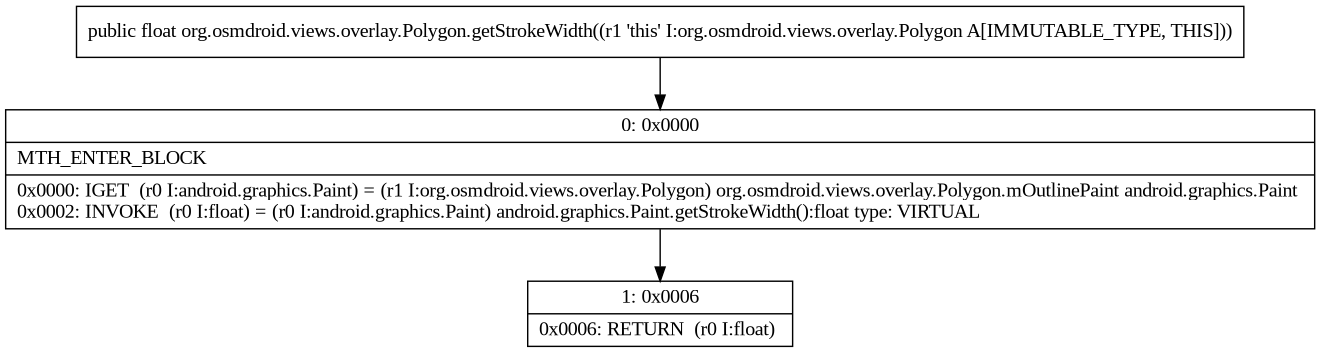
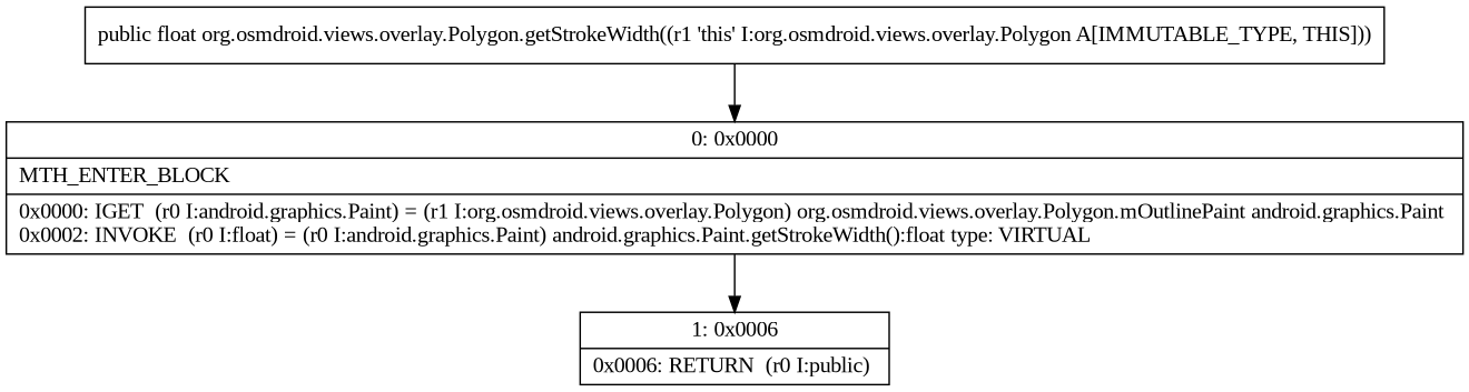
  digraph {
    fontname="Liberation Serif"
    node [shape=record fontname="Liberation Serif"]
    edge [fontname="Liberation Serif"]
    n1 [label="{0\:\ 0x0000|MTH_ENTER_BLOCK\l|0x0000: IGET  (r0 I:android.graphics.Paint) = (r1 I:org.osmdroid.views.overlay.Polygon) org.osmdroid.views.overlay.Polygon.mOutlinePaint android.graphics.Paint \l0x0002: INVOKE  (r0 I:float) = (r0 I:android.graphics.Paint) android.graphics.Paint.getStrokeWidth():float type: VIRTUAL \l}"]
-   n2 [label="{1\:\ 0x0006|0x0006: RETURN  (r0 I:float) \l}"]
+   n2 [label="{1\:\ 0x0006|0x0006: RETURN  (r0 I:public) \l}"]
    n3 [label="{public float org.osmdroid.views.overlay.Polygon.getStrokeWidth((r1 'this' I:org.osmdroid.views.overlay.Polygon A[IMMUTABLE_TYPE, THIS])) }"]
    n1 -> n2
    n3 -> n1
  }
